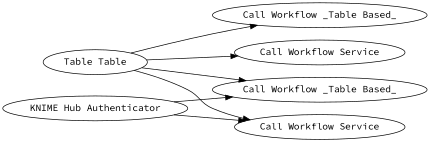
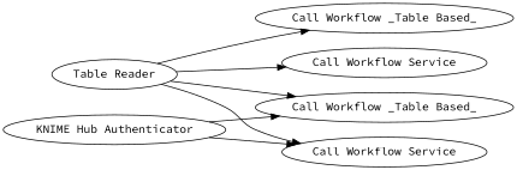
  digraph {
    rankdir=LR
    fontname="Source Code Pro"
    node [fontname="Source Code Pro"]
    edge [fontname="Source Code Pro"]
-   n1 [label="Table Table"]
+   n1 [label="Table Reader"]
    n2 [label="Call Workflow _Table Based_"]
    n3 [label="Call Workflow Service"]
    n4 [label="Call Workflow _Table Based_"]
    n5 [label="Call Workflow Service"]
    n6 [label="KNIME Hub Authenticator"]
    n1 -> n2
    n1 -> n3
    n1 -> n4
    n1 -> n5
    n6 -> n4
    n6 -> n5
  }
